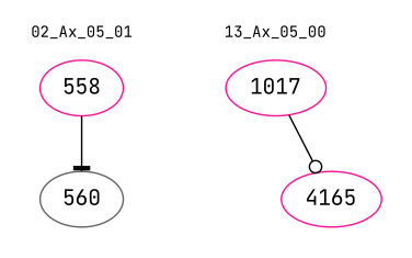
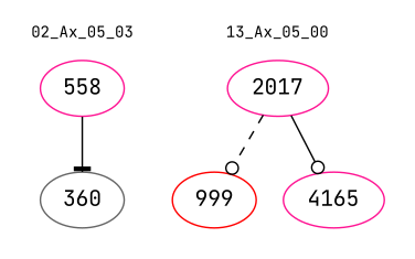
  digraph {
    fontname="JetBrains Mono"
    node [color=deeppink fontname="JetBrains Mono"]
    edge [arrowhead=odot color=black fontname="JetBrains Mono" style=solid]
    n1 [label=558]
-   n2 [color=gray40 label=560]
-   n3 [label=1017]
+   n2 [color=gray40 label=360]
+   n3 [label=2017]
+   n4 [color=red label=999]
    n5 [label=4165]
    subgraph cluster_1 {
      color=white
      fontsize=10
-     label="02_Ax_05_01"
+     label="02_Ax_05_03"
      n1
      n2
    }
    subgraph cluster_2 {
      color=white
      fontsize=10
      label="13_Ax_05_00"
      n3
+     n4
      n5
    }
    n1 -> n2 [arrowhead=tee]
+   n3 -> n4 [style=dashed]
    n3 -> n5
  }
